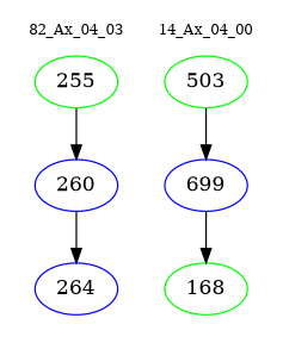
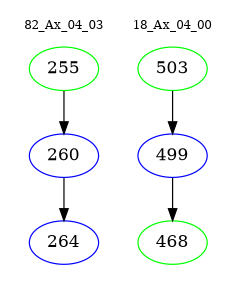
  digraph {
    node [color=green]
    edge [color=black]
    n1 [label=255]
    n2 [color=blue label=260]
    n3 [color=blue label=264]
    n4 [label=503]
-   n5 [color=blue label=699]
-   n6 [label=168]
+   n5 [color=blue label=499]
+   n6 [label=468]
    subgraph cluster_1 {
      color=white
      fontsize=10
      label="82_Ax_04_03"
      n1
      n2
      n3
    }
    subgraph cluster_2 {
      color=white
      fontsize=10
-     label="14_Ax_04_00"
+     label="18_Ax_04_00"
      n4
      n5
      n6
    }
    n1 -> n2
    n2 -> n3
    n4 -> n5
    n5 -> n6
  }
